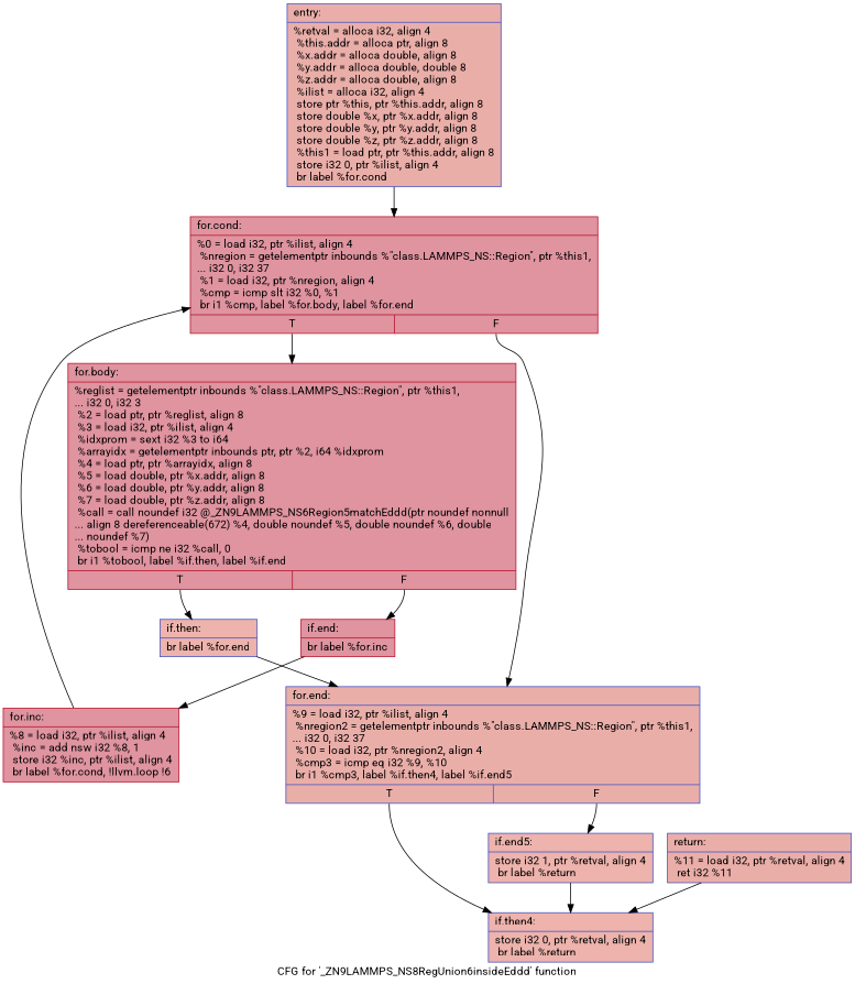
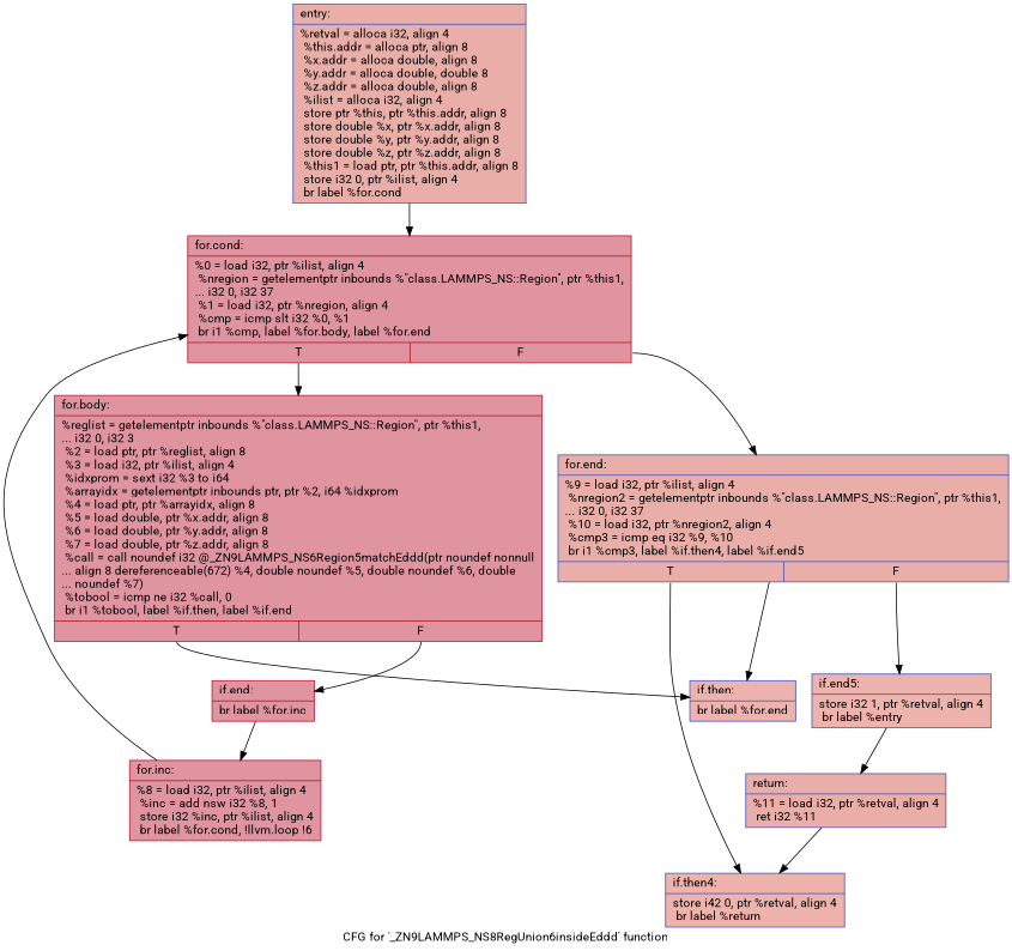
  digraph {
    fontname=Roboto
    label="CFG for '_ZN9LAMMPS_NS8RegUnion6insideEddd' function"
    node [color="#3d50c3ff" fillcolor="#b70d2870" fontname=Roboto shape=record style=filled]
    edge [fontname=Roboto]
    n1 [fillcolor="#d0473d70" label="{entry:\l|  %retval = alloca i32, align 4\l  %this.addr = alloca ptr, align 8\l  %x.addr = alloca double, align 8\l  %y.addr = alloca double, double 8\l  %z.addr = alloca double, align 8\l  %ilist = alloca i32, align 4\l  store ptr %this, ptr %this.addr, align 8\l  store double %x, ptr %x.addr, align 8\l  store double %y, ptr %y.addr, align 8\l  store double %z, ptr %z.addr, align 8\l  %this1 = load ptr, ptr %this.addr, align 8\l  store i32 0, ptr %ilist, align 4\l  br label %for.cond\l}"]
    n2 [color="#b70d28ff" label="{for.cond:\l|  %0 = load i32, ptr %ilist, align 4\l  %nregion = getelementptr inbounds %\"class.LAMMPS_NS::Region\", ptr %this1,\l... i32 0, i32 37\l  %1 = load i32, ptr %nregion, align 4\l  %cmp = icmp slt i32 %0, %1\l  br i1 %cmp, label %for.body, label %for.end\l|{<s0>T|<s1>F}}"]
    n3 [color="#b70d28ff" label="{for.body:\l|  %reglist = getelementptr inbounds %\"class.LAMMPS_NS::Region\", ptr %this1,\l... i32 0, i32 3\l  %2 = load ptr, ptr %reglist, align 8\l  %3 = load i32, ptr %ilist, align 4\l  %idxprom = sext i32 %3 to i64\l  %arrayidx = getelementptr inbounds ptr, ptr %2, i64 %idxprom\l  %4 = load ptr, ptr %arrayidx, align 8\l  %5 = load double, ptr %x.addr, align 8\l  %6 = load double, ptr %y.addr, align 8\l  %7 = load double, ptr %z.addr, align 8\l  %call = call noundef i32 @_ZN9LAMMPS_NS6Region5matchEddd(ptr noundef nonnull\l... align 8 dereferenceable(672) %4, double noundef %5, double noundef %6, double\l... noundef %7)\l  %tobool = icmp ne i32 %call, 0\l  br i1 %tobool, label %if.then, label %if.end\l|{<s0>T|<s1>F}}"]
    n4 [fillcolor="#d0473d70" label="{for.end:\l|  %9 = load i32, ptr %ilist, align 4\l  %nregion2 = getelementptr inbounds %\"class.LAMMPS_NS::Region\", ptr %this1,\l... i32 0, i32 37\l  %10 = load i32, ptr %nregion2, align 4\l  %cmp3 = icmp eq i32 %9, %10\l  br i1 %cmp3, label %if.then4, label %if.end5\l|{<s0>T|<s1>F}}"]
    n5 [fillcolor="#d6524470" label="{if.then:\l|  br label %for.end\l}"]
    n6 [color="#b70d28ff" label="{if.end:\l|  br label %for.inc\l}"]
-   n7 [fillcolor="#d6524470" label="{if.then4:\l|  store i32 0, ptr %retval, align 4\l  br label %return\l}"]
-   n8 [fillcolor="#d6524470" label="{if.end5:\l|  store i32 1, ptr %retval, align 4\l  br label %return\l}"]
+   n7 [fillcolor="#d6524470" label="{if.then4:\l|  store i42 0, ptr %retval, align 4\l  br label %return\l}"]
+   n8 [fillcolor="#d6524470" label="{if.end5:\l|  store i32 1, ptr %retval, align 4\l  br label %entry\l}"]
    n9 [color="#b70d28ff" label="{for.inc:\l|  %8 = load i32, ptr %ilist, align 4\l  %inc = add nsw i32 %8, 1\l  store i32 %inc, ptr %ilist, align 4\l  br label %for.cond, !llvm.loop !6\l}"]
    n10 [fillcolor="#d0473d70" label="{return:\l|  %11 = load i32, ptr %retval, align 4\l  ret i32 %11\l}"]
    n1 -> n2
    n2 -> n3 [tailport=s0]
    n2 -> n4 [tailport=s1]
    n3 -> n5 [tailport=s0]
    n3 -> n6 [tailport=s1]
    n4 -> n7 [tailport=s0]
    n4 -> n8 [tailport=s1]
-   n5 -> n4
+   n4 -> n5
    n6 -> n9
-   n8 -> n7
+   n8 -> n10
    n9 -> n2
    n10 -> n7
  }
